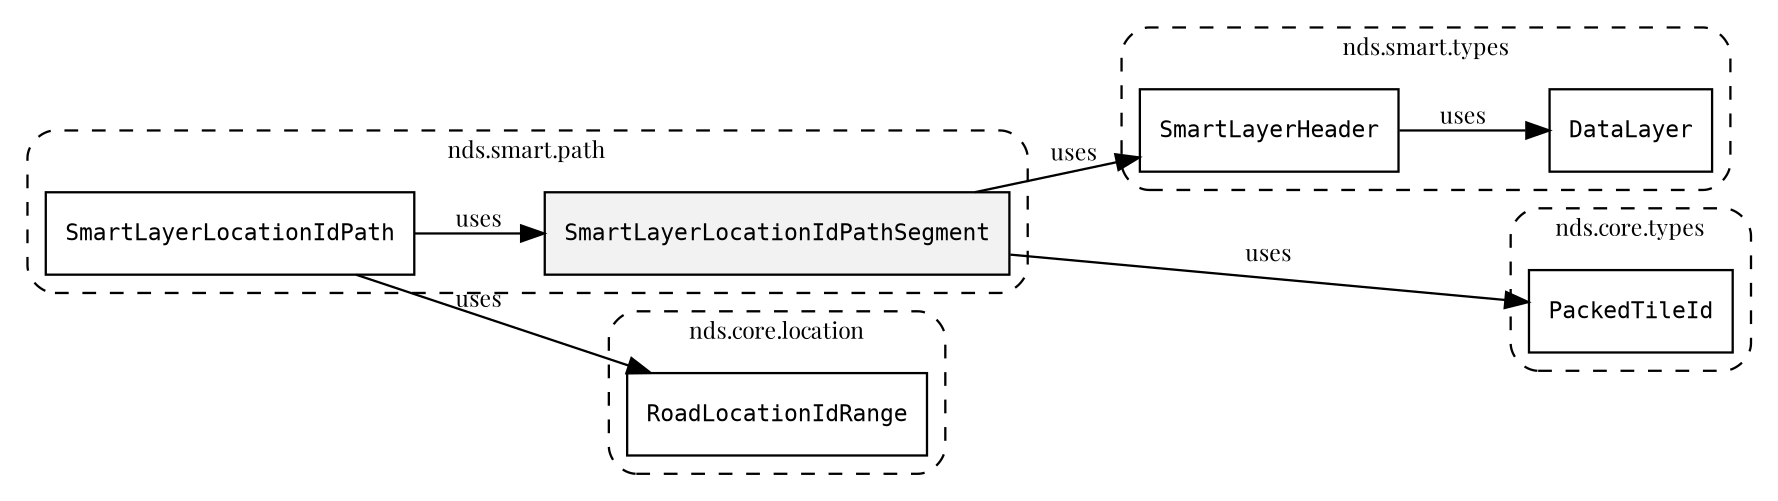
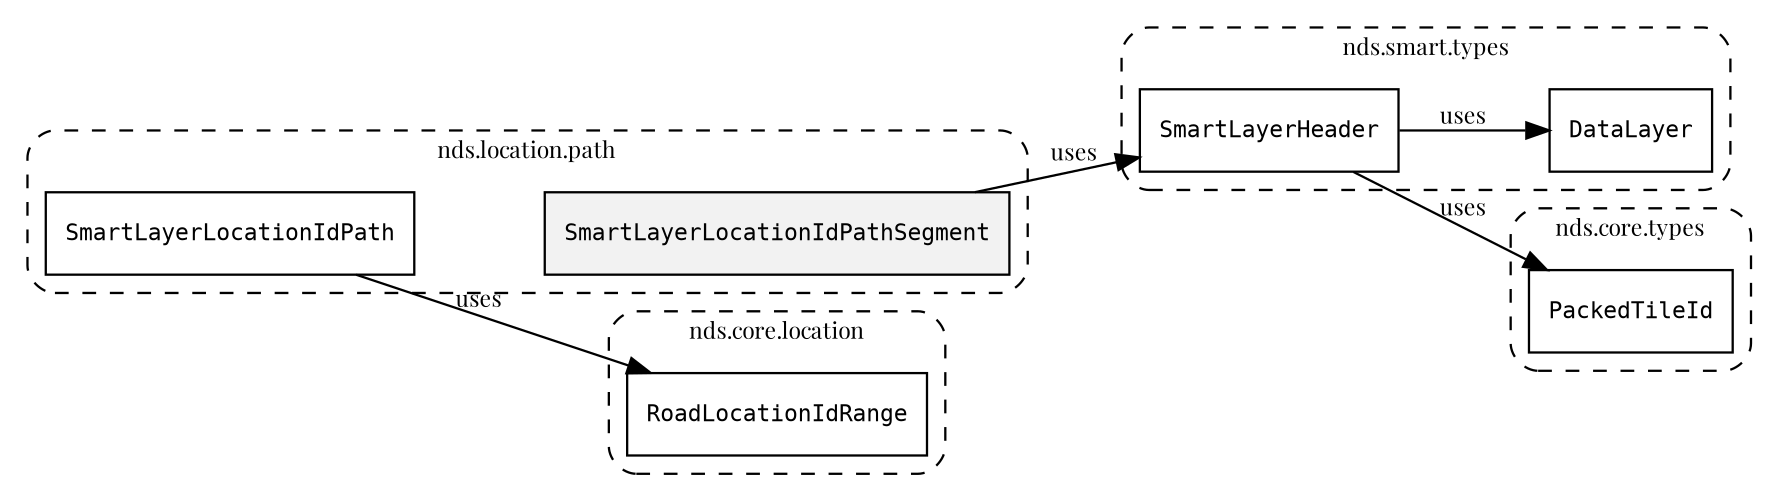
  digraph {
    fontname="Playfair Display"
    fontsize=10
    rankdir=LR
    node [fontname="Playfair Display" fontsize=10 shape=box]
    edge [fontname="Playfair Display" fontsize=10]
    n1 [fillcolor="#0000000D" label=<<font face="monospace"><table align="center" border="0" cellspacing="0" cellpadding="0"><tr><td href="../../../content/packages/nds.smart.path.html#Structure-SmartLayerLocationIdPathSegment" title="Structure defined in nds.smart.path">SmartLayerLocationIdPathSegment</td></tr></table></font>> style=filled]
    n2 [label=<<font face="monospace"><table align="center" border="0" cellspacing="0" cellpadding="0"><tr><td href="../../../content/packages/nds.smart.path.html#Structure-SmartLayerLocationIdPath" title="Structure defined in nds.smart.path">SmartLayerLocationIdPath</td></tr></table></font>>]
    n3 [label=<<font face="monospace"><table align="center" border="0" cellspacing="0" cellpadding="0"><tr><td href="../../../content/packages/nds.smart.types.html#Structure-SmartLayerHeader" title="Structure defined in nds.smart.types">SmartLayerHeader</td></tr></table></font>>]
    n4 [label=<<font face="monospace"><table align="center" border="0" cellspacing="0" cellpadding="0"><tr><td href="../../../content/packages/nds.smart.types.html#Structure-DataLayer" title="Structure defined in nds.smart.types">DataLayer</td></tr></table></font>>]
    n5 [label=<<font face="monospace"><table align="center" border="0" cellspacing="0" cellpadding="0"><tr><td href="../../../content/packages/nds.core.location.html#Structure-RoadLocationIdRange" title="Structure defined in nds.core.location">RoadLocationIdRange</td></tr></table></font>>]
    n6 [label=<<font face="monospace"><table align="center" border="0" cellspacing="0" cellpadding="0"><tr><td href="../../../content/packages/nds.core.types.html#Subtype-PackedTileId" title="Subtype defined in nds.core.types">PackedTileId</td></tr></table></font>>]
    subgraph cluster_1 {
-     label="nds.smart.path"
+     label="nds.location.path"
      style="dashed, rounded"
      n1
      n2
    }
    subgraph cluster_2 {
      label="nds.smart.types"
      style="dashed, rounded"
      n3
      n4
    }
    subgraph cluster_3 {
      label="nds.core.location"
      style="dashed, rounded"
      n5
    }
    subgraph cluster_4 {
      label="nds.core.types"
      style="dashed, rounded"
      n6
    }
    n1 -> n3 [label=uses]
-   n1 -> n6 [label=uses]
-   n2 -> n1 [label=uses]
+   n3 -> n6 [label=uses]
    n2 -> n5 [label=uses]
    n3 -> n4 [label=uses]
  }
